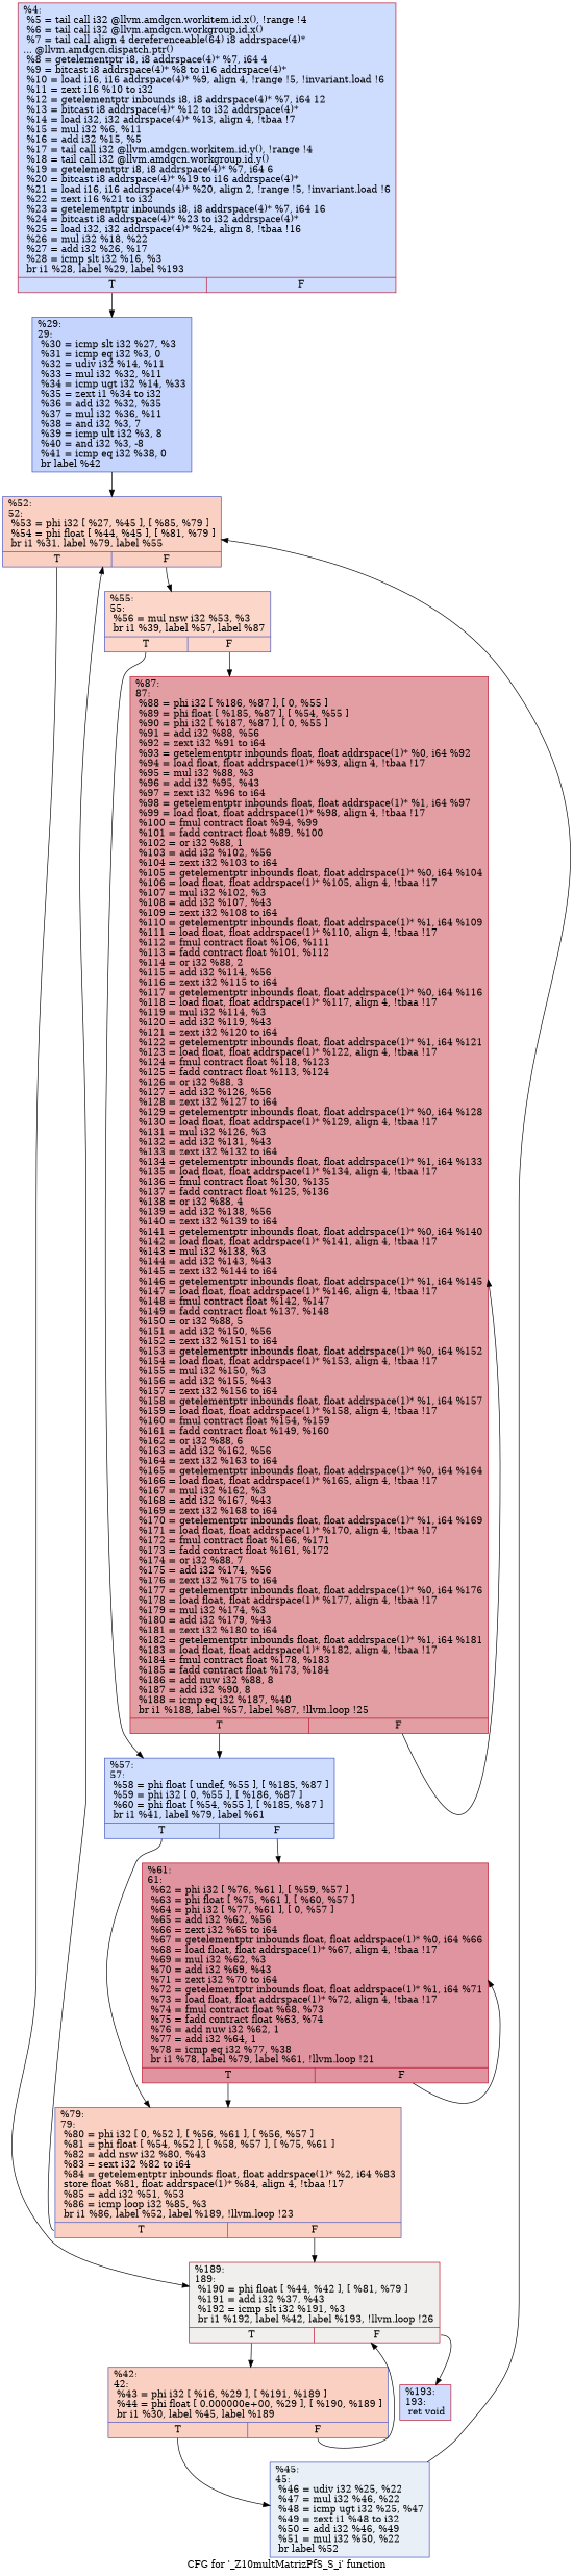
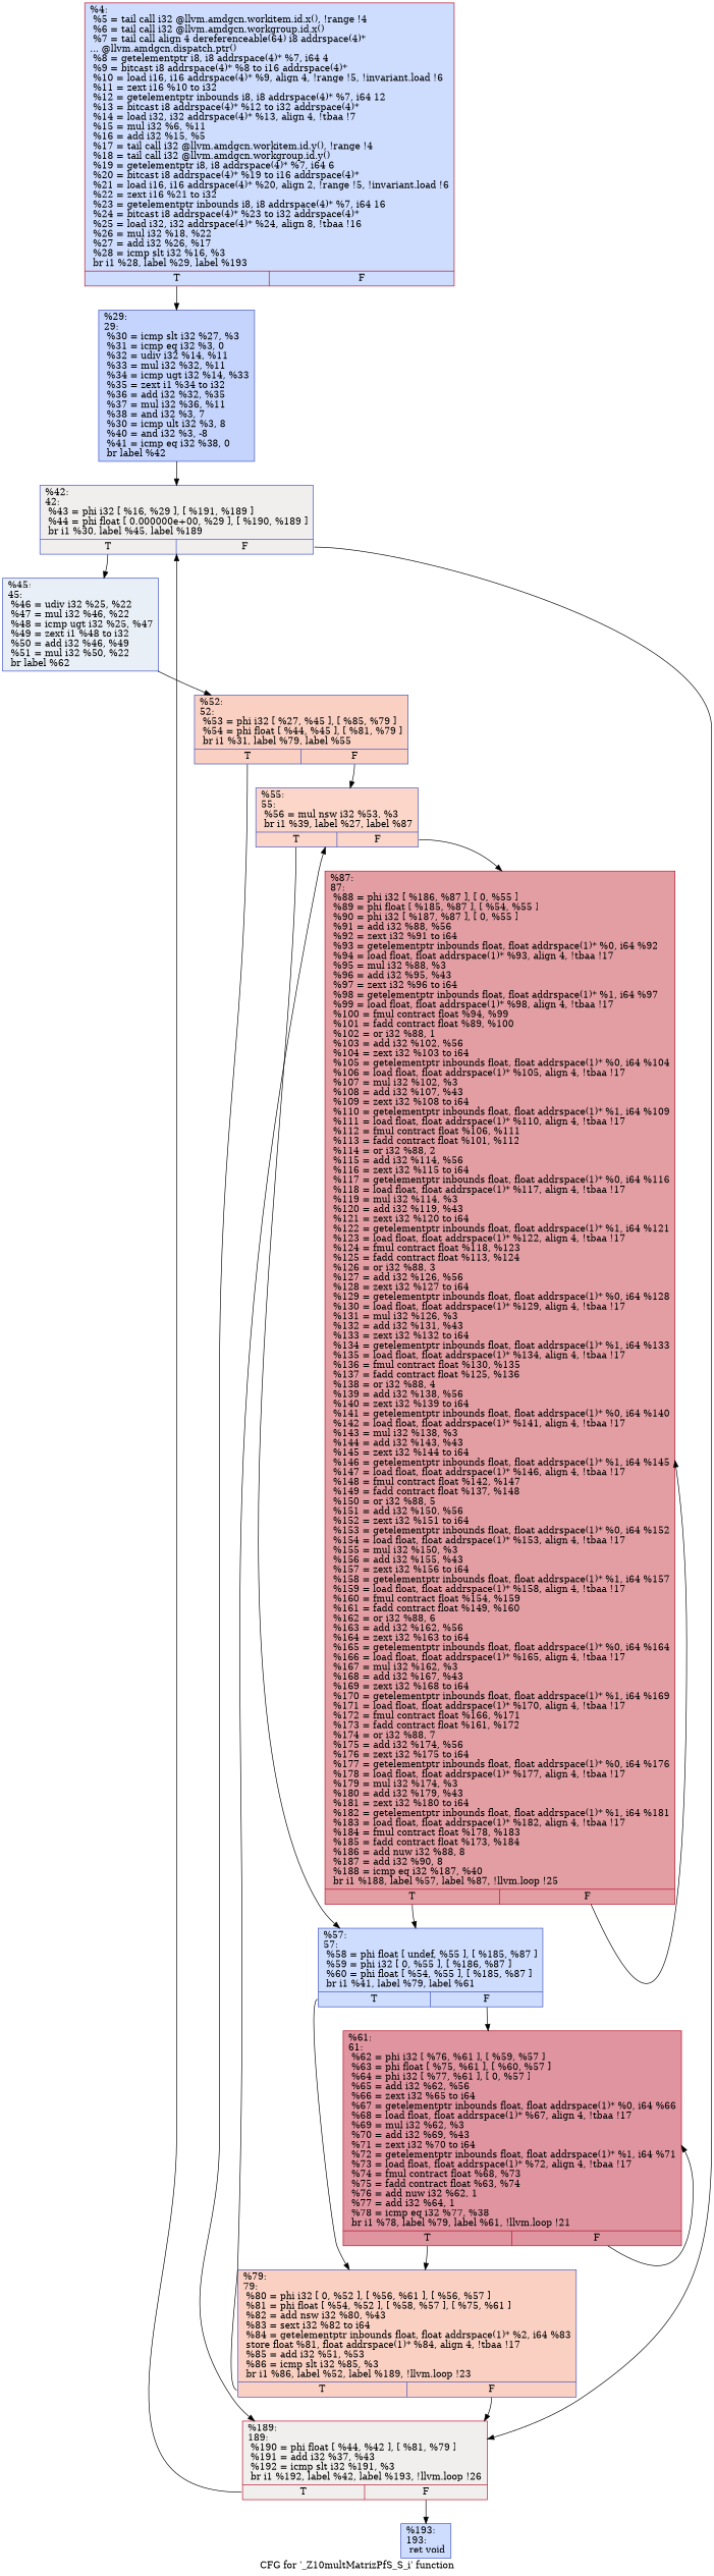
  digraph {
    label="CFG for '_Z10multMatrizPfS_S_i' function"
    node [color="#3d50c3ff" fillcolor="#8fb1fe70" shape=record style=filled]
    edge [tailport=s0]
    n1 [color="#b70d28ff" label="{%4:\l  %5 = tail call i32 @llvm.amdgcn.workitem.id.x(), !range !4\l  %6 = tail call i32 @llvm.amdgcn.workgroup.id.x()\l  %7 = tail call align 4 dereferenceable(64) i8 addrspace(4)*\l... @llvm.amdgcn.dispatch.ptr()\l  %8 = getelementptr i8, i8 addrspace(4)* %7, i64 4\l  %9 = bitcast i8 addrspace(4)* %8 to i16 addrspace(4)*\l  %10 = load i16, i16 addrspace(4)* %9, align 4, !range !5, !invariant.load !6\l  %11 = zext i16 %10 to i32\l  %12 = getelementptr inbounds i8, i8 addrspace(4)* %7, i64 12\l  %13 = bitcast i8 addrspace(4)* %12 to i32 addrspace(4)*\l  %14 = load i32, i32 addrspace(4)* %13, align 4, !tbaa !7\l  %15 = mul i32 %6, %11\l  %16 = add i32 %15, %5\l  %17 = tail call i32 @llvm.amdgcn.workitem.id.y(), !range !4\l  %18 = tail call i32 @llvm.amdgcn.workgroup.id.y()\l  %19 = getelementptr i8, i8 addrspace(4)* %7, i64 6\l  %20 = bitcast i8 addrspace(4)* %19 to i16 addrspace(4)*\l  %21 = load i16, i16 addrspace(4)* %20, align 2, !range !5, !invariant.load !6\l  %22 = zext i16 %21 to i32\l  %23 = getelementptr inbounds i8, i8 addrspace(4)* %7, i64 16\l  %24 = bitcast i8 addrspace(4)* %23 to i32 addrspace(4)*\l  %25 = load i32, i32 addrspace(4)* %24, align 8, !tbaa !16\l  %26 = mul i32 %18, %22\l  %27 = add i32 %26, %17\l  %28 = icmp slt i32 %16, %3\l  br i1 %28, label %29, label %193\l|{<s0>T|<s1>F}}"]
-   n2 [fillcolor="#7a9df870" label="{%29:\l29:                                               \l  %30 = icmp slt i32 %27, %3\l  %31 = icmp eq i32 %3, 0\l  %32 = udiv i32 %14, %11\l  %33 = mul i32 %32, %11\l  %34 = icmp ugt i32 %14, %33\l  %35 = zext i1 %34 to i32\l  %36 = add i32 %32, %35\l  %37 = mul i32 %36, %11\l  %38 = and i32 %3, 7\l  %39 = icmp ult i32 %3, 8\l  %40 = and i32 %3, -8\l  %41 = icmp eq i32 %38, 0\l  br label %42\l}"]
-   n3 [fillcolor="#f3947570" label="{%42:\l42:                                               \l  %43 = phi i32 [ %16, %29 ], [ %191, %189 ]\l  %44 = phi float [ 0.000000e+00, %29 ], [ %190, %189 ]\l  br i1 %30, label %45, label %189\l|{<s0>T|<s1>F}}"]
-   n4 [color="#b70d28ff" label="{%193:\l193:                                              \l  ret void\l}"]
-   n5 [fillcolor="#cedaeb70" label="{%45:\l45:                                               \l  %46 = udiv i32 %25, %22\l  %47 = mul i32 %46, %22\l  %48 = icmp ugt i32 %25, %47\l  %49 = zext i1 %48 to i32\l  %50 = add i32 %46, %49\l  %51 = mul i32 %50, %22\l  br label %52\l}"]
+   n2 [fillcolor="#7a9df870" label="{%29:\l29:                                               \l  %30 = icmp slt i32 %27, %3\l  %31 = icmp eq i32 %3, 0\l  %32 = udiv i32 %14, %11\l  %33 = mul i32 %32, %11\l  %34 = icmp ugt i32 %14, %33\l  %35 = zext i1 %34 to i32\l  %36 = add i32 %32, %35\l  %37 = mul i32 %36, %11\l  %38 = and i32 %3, 7\l  %30 = icmp ult i32 %3, 8\l  %40 = and i32 %3, -8\l  %41 = icmp eq i32 %38, 0\l  br label %42\l}"]
+   n3 [fillcolor="#e0dbd870" label="{%42:\l42:                                               \l  %43 = phi i32 [ %16, %29 ], [ %191, %189 ]\l  %44 = phi float [ 0.000000e+00, %29 ], [ %190, %189 ]\l  br i1 %30, label %45, label %189\l|{<s0>T|<s1>F}}"]
+   n4 [label="{%193:\l193:                                              \l  ret void\l}"]
+   n5 [fillcolor="#cedaeb70" label="{%45:\l45:                                               \l  %46 = udiv i32 %25, %22\l  %47 = mul i32 %46, %22\l  %48 = icmp ugt i32 %25, %47\l  %49 = zext i1 %48 to i32\l  %50 = add i32 %46, %49\l  %51 = mul i32 %50, %22\l  br label %62\l}"]
    n6 [color="#b70d28ff" fillcolor="#e0dbd870" label="{%189:\l189:                                              \l  %190 = phi float [ %44, %42 ], [ %81, %79 ]\l  %191 = add i32 %37, %43\l  %192 = icmp slt i32 %191, %3\l  br i1 %192, label %42, label %193, !llvm.loop !26\l|{<s0>T|<s1>F}}"]
    n7 [fillcolor="#f3947570" label="{%52:\l52:                                               \l  %53 = phi i32 [ %27, %45 ], [ %85, %79 ]\l  %54 = phi float [ %44, %45 ], [ %81, %79 ]\l  br i1 %31, label %79, label %55\l|{<s0>T|<s1>F}}"]
-   n8 [fillcolor="#f6a38570" label="{%55:\l55:                                               \l  %56 = mul nsw i32 %53, %3\l  br i1 %39, label %57, label %87\l|{<s0>T|<s1>F}}"]
-   n9 [fillcolor="#f3947570" label="{%79:\l79:                                               \l  %80 = phi i32 [ 0, %52 ], [ %56, %61 ], [ %56, %57 ]\l  %81 = phi float [ %54, %52 ], [ %58, %57 ], [ %75, %61 ]\l  %82 = add nsw i32 %80, %43\l  %83 = sext i32 %82 to i64\l  %84 = getelementptr inbounds float, float addrspace(1)* %2, i64 %83\l  store float %81, float addrspace(1)* %84, align 4, !tbaa !17\l  %85 = add i32 %51, %53\l  %86 = icmp loop i32 %85, %3\l  br i1 %86, label %52, label %189, !llvm.loop !23\l|{<s0>T|<s1>F}}"]
+   n8 [fillcolor="#f6a38570" label="{%55:\l55:                                               \l  %56 = mul nsw i32 %53, %3\l  br i1 %39, label %27, label %87\l|{<s0>T|<s1>F}}"]
+   n9 [fillcolor="#f3947570" label="{%79:\l79:                                               \l  %80 = phi i32 [ 0, %52 ], [ %56, %61 ], [ %56, %57 ]\l  %81 = phi float [ %54, %52 ], [ %58, %57 ], [ %75, %61 ]\l  %82 = add nsw i32 %80, %43\l  %83 = sext i32 %82 to i64\l  %84 = getelementptr inbounds float, float addrspace(1)* %2, i64 %83\l  store float %81, float addrspace(1)* %84, align 4, !tbaa !17\l  %85 = add i32 %51, %53\l  %86 = icmp slt i32 %85, %3\l  br i1 %86, label %52, label %189, !llvm.loop !23\l|{<s0>T|<s1>F}}"]
    n10 [label="{%57:\l57:                                               \l  %58 = phi float [ undef, %55 ], [ %185, %87 ]\l  %59 = phi i32 [ 0, %55 ], [ %186, %87 ]\l  %60 = phi float [ %54, %55 ], [ %185, %87 ]\l  br i1 %41, label %79, label %61\l|{<s0>T|<s1>F}}"]
    n11 [color="#b70d28ff" fillcolor="#be242e70" label="{%87:\l87:                                               \l  %88 = phi i32 [ %186, %87 ], [ 0, %55 ]\l  %89 = phi float [ %185, %87 ], [ %54, %55 ]\l  %90 = phi i32 [ %187, %87 ], [ 0, %55 ]\l  %91 = add i32 %88, %56\l  %92 = zext i32 %91 to i64\l  %93 = getelementptr inbounds float, float addrspace(1)* %0, i64 %92\l  %94 = load float, float addrspace(1)* %93, align 4, !tbaa !17\l  %95 = mul i32 %88, %3\l  %96 = add i32 %95, %43\l  %97 = zext i32 %96 to i64\l  %98 = getelementptr inbounds float, float addrspace(1)* %1, i64 %97\l  %99 = load float, float addrspace(1)* %98, align 4, !tbaa !17\l  %100 = fmul contract float %94, %99\l  %101 = fadd contract float %89, %100\l  %102 = or i32 %88, 1\l  %103 = add i32 %102, %56\l  %104 = zext i32 %103 to i64\l  %105 = getelementptr inbounds float, float addrspace(1)* %0, i64 %104\l  %106 = load float, float addrspace(1)* %105, align 4, !tbaa !17\l  %107 = mul i32 %102, %3\l  %108 = add i32 %107, %43\l  %109 = zext i32 %108 to i64\l  %110 = getelementptr inbounds float, float addrspace(1)* %1, i64 %109\l  %111 = load float, float addrspace(1)* %110, align 4, !tbaa !17\l  %112 = fmul contract float %106, %111\l  %113 = fadd contract float %101, %112\l  %114 = or i32 %88, 2\l  %115 = add i32 %114, %56\l  %116 = zext i32 %115 to i64\l  %117 = getelementptr inbounds float, float addrspace(1)* %0, i64 %116\l  %118 = load float, float addrspace(1)* %117, align 4, !tbaa !17\l  %119 = mul i32 %114, %3\l  %120 = add i32 %119, %43\l  %121 = zext i32 %120 to i64\l  %122 = getelementptr inbounds float, float addrspace(1)* %1, i64 %121\l  %123 = load float, float addrspace(1)* %122, align 4, !tbaa !17\l  %124 = fmul contract float %118, %123\l  %125 = fadd contract float %113, %124\l  %126 = or i32 %88, 3\l  %127 = add i32 %126, %56\l  %128 = zext i32 %127 to i64\l  %129 = getelementptr inbounds float, float addrspace(1)* %0, i64 %128\l  %130 = load float, float addrspace(1)* %129, align 4, !tbaa !17\l  %131 = mul i32 %126, %3\l  %132 = add i32 %131, %43\l  %133 = zext i32 %132 to i64\l  %134 = getelementptr inbounds float, float addrspace(1)* %1, i64 %133\l  %135 = load float, float addrspace(1)* %134, align 4, !tbaa !17\l  %136 = fmul contract float %130, %135\l  %137 = fadd contract float %125, %136\l  %138 = or i32 %88, 4\l  %139 = add i32 %138, %56\l  %140 = zext i32 %139 to i64\l  %141 = getelementptr inbounds float, float addrspace(1)* %0, i64 %140\l  %142 = load float, float addrspace(1)* %141, align 4, !tbaa !17\l  %143 = mul i32 %138, %3\l  %144 = add i32 %143, %43\l  %145 = zext i32 %144 to i64\l  %146 = getelementptr inbounds float, float addrspace(1)* %1, i64 %145\l  %147 = load float, float addrspace(1)* %146, align 4, !tbaa !17\l  %148 = fmul contract float %142, %147\l  %149 = fadd contract float %137, %148\l  %150 = or i32 %88, 5\l  %151 = add i32 %150, %56\l  %152 = zext i32 %151 to i64\l  %153 = getelementptr inbounds float, float addrspace(1)* %0, i64 %152\l  %154 = load float, float addrspace(1)* %153, align 4, !tbaa !17\l  %155 = mul i32 %150, %3\l  %156 = add i32 %155, %43\l  %157 = zext i32 %156 to i64\l  %158 = getelementptr inbounds float, float addrspace(1)* %1, i64 %157\l  %159 = load float, float addrspace(1)* %158, align 4, !tbaa !17\l  %160 = fmul contract float %154, %159\l  %161 = fadd contract float %149, %160\l  %162 = or i32 %88, 6\l  %163 = add i32 %162, %56\l  %164 = zext i32 %163 to i64\l  %165 = getelementptr inbounds float, float addrspace(1)* %0, i64 %164\l  %166 = load float, float addrspace(1)* %165, align 4, !tbaa !17\l  %167 = mul i32 %162, %3\l  %168 = add i32 %167, %43\l  %169 = zext i32 %168 to i64\l  %170 = getelementptr inbounds float, float addrspace(1)* %1, i64 %169\l  %171 = load float, float addrspace(1)* %170, align 4, !tbaa !17\l  %172 = fmul contract float %166, %171\l  %173 = fadd contract float %161, %172\l  %174 = or i32 %88, 7\l  %175 = add i32 %174, %56\l  %176 = zext i32 %175 to i64\l  %177 = getelementptr inbounds float, float addrspace(1)* %0, i64 %176\l  %178 = load float, float addrspace(1)* %177, align 4, !tbaa !17\l  %179 = mul i32 %174, %3\l  %180 = add i32 %179, %43\l  %181 = zext i32 %180 to i64\l  %182 = getelementptr inbounds float, float addrspace(1)* %1, i64 %181\l  %183 = load float, float addrspace(1)* %182, align 4, !tbaa !17\l  %184 = fmul contract float %178, %183\l  %185 = fadd contract float %173, %184\l  %186 = add nuw i32 %88, 8\l  %187 = add i32 %90, 8\l  %188 = icmp eq i32 %187, %40\l  br i1 %188, label %57, label %87, !llvm.loop !25\l|{<s0>T|<s1>F}}"]
    n12 [color="#b70d28ff" fillcolor="#b70d2870" label="{%61:\l61:                                               \l  %62 = phi i32 [ %76, %61 ], [ %59, %57 ]\l  %63 = phi float [ %75, %61 ], [ %60, %57 ]\l  %64 = phi i32 [ %77, %61 ], [ 0, %57 ]\l  %65 = add i32 %62, %56\l  %66 = zext i32 %65 to i64\l  %67 = getelementptr inbounds float, float addrspace(1)* %0, i64 %66\l  %68 = load float, float addrspace(1)* %67, align 4, !tbaa !17\l  %69 = mul i32 %62, %3\l  %70 = add i32 %69, %43\l  %71 = zext i32 %70 to i64\l  %72 = getelementptr inbounds float, float addrspace(1)* %1, i64 %71\l  %73 = load float, float addrspace(1)* %72, align 4, !tbaa !17\l  %74 = fmul contract float %68, %73\l  %75 = fadd contract float %63, %74\l  %76 = add nuw i32 %62, 1\l  %77 = add i32 %64, 1\l  %78 = icmp eq i32 %77, %38\l  br i1 %78, label %79, label %61, !llvm.loop !21\l|{<s0>T|<s1>F}}"]
    n1 -> n2
-   n2 -> n7
+   n2 -> n3
    n3 -> n5
    n3 -> n6 [tailport=s1]
    n5 -> n7
    n6 -> n3
    n6 -> n4 [tailport=s1]
    n7 -> n6
    n7 -> n8 [tailport=s1]
    n8 -> n10
    n8 -> n11 [tailport=s1]
    n9 -> n6 [tailport=s1]
-   n9 -> n7
+   n9 -> n8
    n10 -> n9
    n10 -> n12 [tailport=s1]
    n11 -> n10
    n11 -> n11 [tailport=s1]
    n12 -> n9
    n12 -> n12 [tailport=s1]
  }
